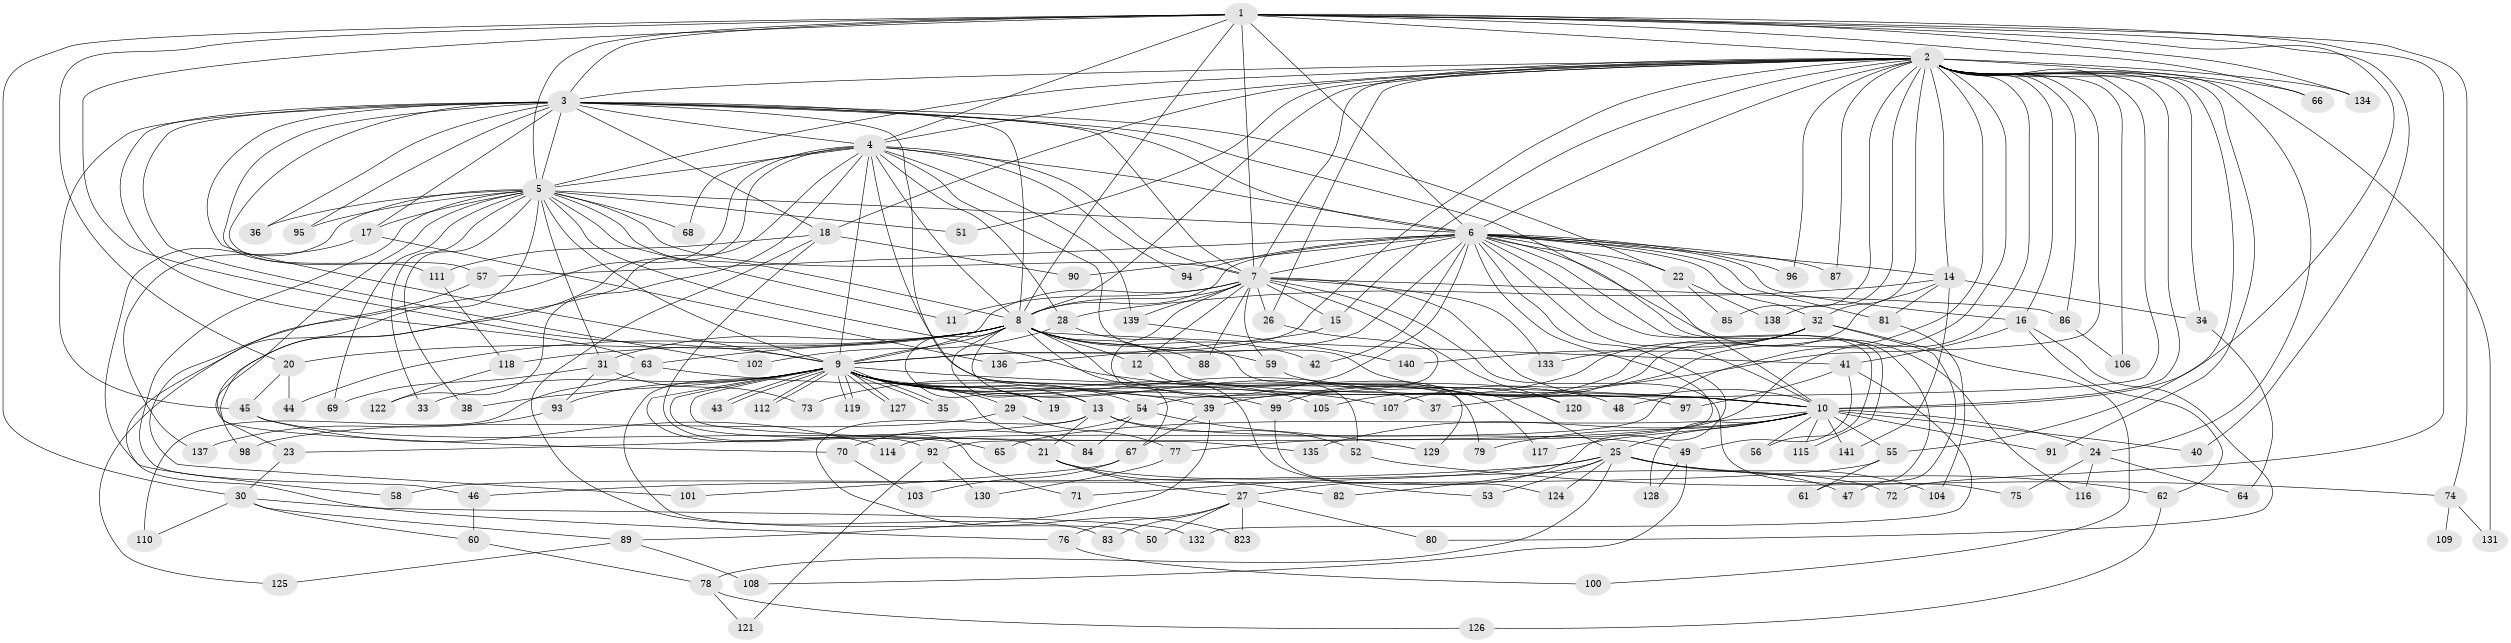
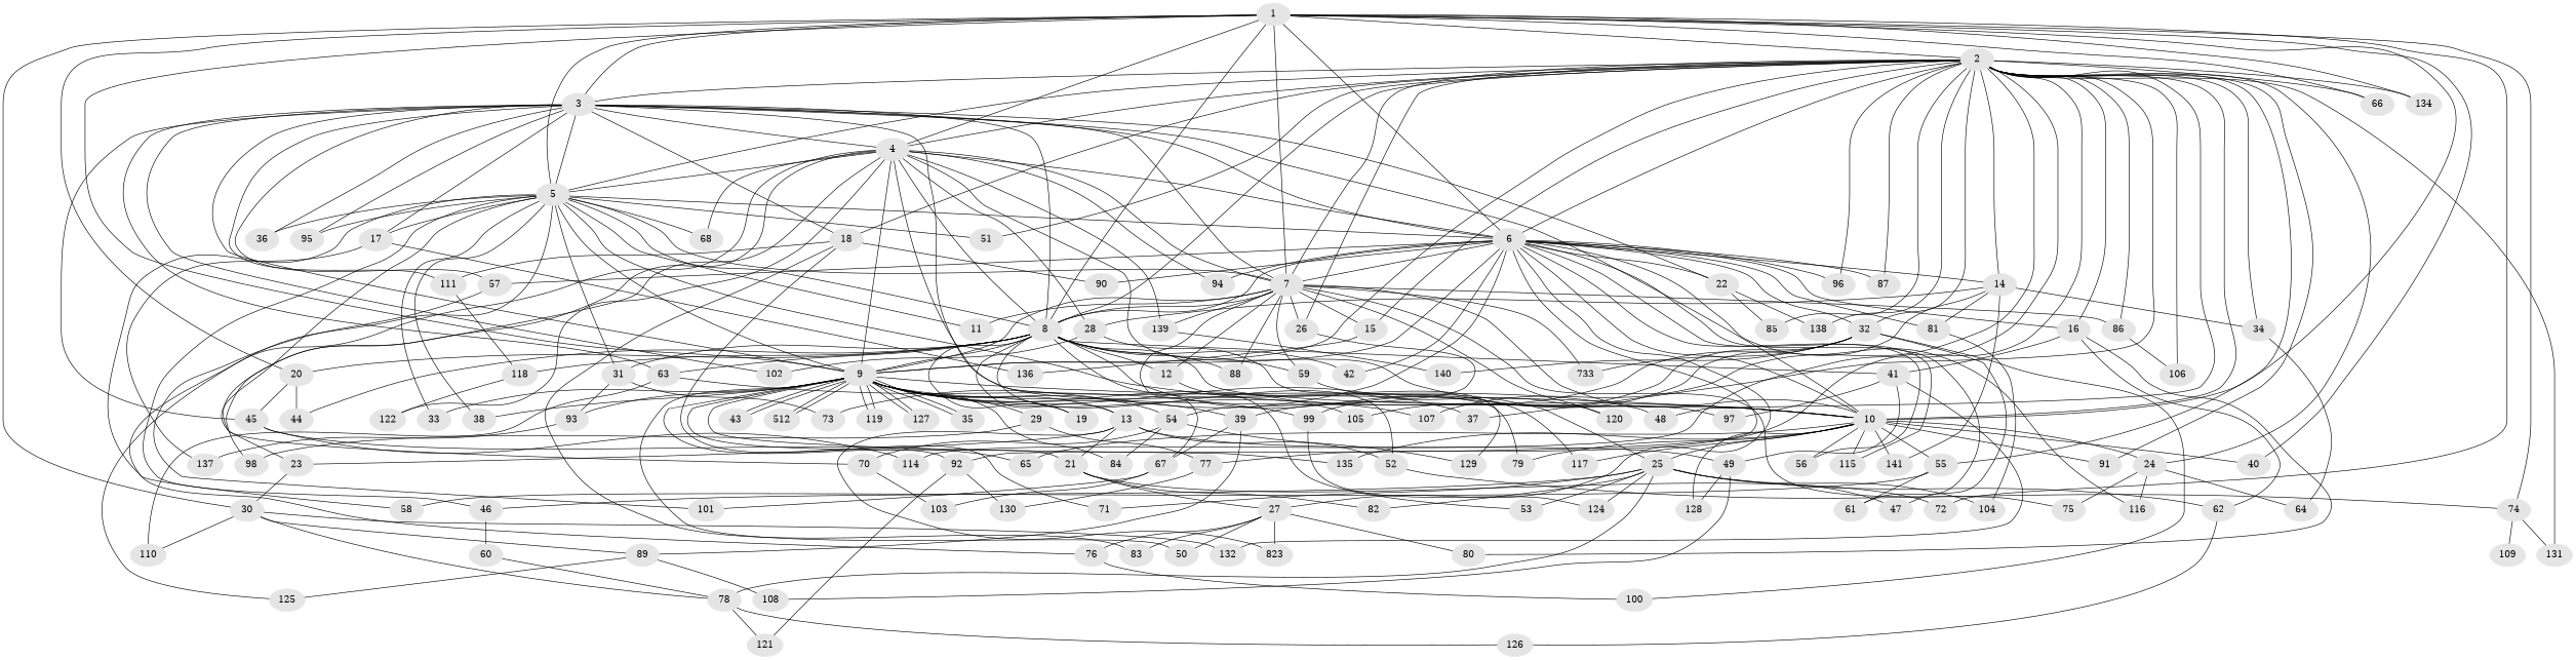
  graph {
    node [color=gray90 style=filled]
    1
    2
    3
    4
    5
    6
    7
    8
    9
    10
    20
    30
    40
    66
    72
    74
    134
    14
    15
    16
    18
    24
    26
    32
    34
    37
    48
    51
    55
    77
    85
    86
    87
    91
    96
    106
    107
    114
    131
    138
    17
    22
    36
    45
    57
    63
    79
    95
    102
    111
    23
    28
    68
    94
    97
    98
    122
    125
    139
    11
    31
    33
    38
    46
    58
-   69
    70
    76
    27
    42
    56
    61
    73
    81
    90
    92
    115
    116
    12
    59
    67
    75
    88
    120
-   133
+   133 [label=733]
    13
    19
    25
    41
    44
    52
    117
    118
    21
    29
    35
    39
    43
    50
    54
    84
    93
    105
-   112
+   112 [label=512]
    119
    127
    135
    65
    128
    141
    60
    89
    110
    132
    109
    136
    62
    80
    71
    83
    64
    47
    99
    100
    140
    130
    137
    101
    129
    103
    n131 [label=823]
    104
    121
    53
    49
    82
    78
    124
    108
    126
    1 -- 2
    1 -- 3
    1 -- 4
    1 -- 5
    1 -- 6
    1 -- 7
    1 -- 8
    1 -- 9
    1 -- 10
    1 -- 20
    1 -- 30
    1 -- 40
    1 -- 66
    1 -- 72
    1 -- 74
    1 -- 134
    2 -- 3
    2 -- 4
    2 -- 5
    2 -- 6
    2 -- 7
    2 -- 8
    2 -- 9
    2 -- 10
    2 -- 66
    2 -- 134
    2 -- 14
    2 -- 15
    2 -- 16
    2 -- 18
    2 -- 24
    2 -- 26
    2 -- 32
    2 -- 34
    2 -- 37
    2 -- 48
    2 -- 51
    2 -- 55
    2 -- 77
    2 -- 85
    2 -- 86
    2 -- 87
    2 -- 91
    2 -- 96
    2 -- 106
    2 -- 107
    2 -- 114
    2 -- 131
    2 -- 138
    3 -- 4
    3 -- 5
    3 -- 6
    3 -- 7
    3 -- 8
    3 -- 9
    3 -- 10
    3 -- 18
    3 -- 17
    3 -- 22
    3 -- 36
    3 -- 45
    3 -- 57
    3 -- 63
    3 -- 79
    3 -- 95
    3 -- 102
    3 -- 111
    4 -- 5
    4 -- 6
    4 -- 7
    4 -- 8
    4 -- 9
    4 -- 10
    4 -- 23
    4 -- 28
    4 -- 68
    4 -- 94
    4 -- 97
    4 -- 98
    4 -- 122
    4 -- 125
    4 -- 139
    5 -- 6
    5 -- 7
    5 -- 8
    5 -- 9
    5 -- 10
    5 -- 51
    5 -- 17
    5 -- 36
    5 -- 95
    5 -- 68
    5 -- 11
    5 -- 31
    5 -- 33
    5 -- 38
    5 -- 46
    5 -- 58
-   5 -- 69
    5 -- 70
    5 -- 76
    6 -- 7
    6 -- 8
    6 -- 9
    6 -- 10
    6 -- 14
    6 -- 16
    6 -- 32
    6 -- 87
    6 -- 96
    6 -- 22
    6 -- 57
    6 -- 94
    6 -- 27
    6 -- 42
    6 -- 56
    6 -- 61
    6 -- 73
    6 -- 81
    6 -- 90
    6 -- 92
    6 -- 115
    6 -- 116
    7 -- 8
    7 -- 9
    7 -- 10
    7 -- 15
    7 -- 26
    7 -- 86
    7 -- 139
    7 -- 11
    7 -- 12
    7 -- 59
    7 -- 67
    7 -- 75
    7 -- 88
    7 -- 120
    7 -- 133
    8 -- 9
    8 -- 10
    8 -- 20
    8 -- 63
    8 -- 31
    8 -- 42
    8 -- 12
    8 -- 59
    8 -- 88
    8 -- 13
    8 -- 19
    8 -- 25
    8 -- 41
    8 -- 44
    8 -- 52
    8 -- 117
    8 -- 118
    9 -- 10
    9 -- 37
    9 -- 48
    9 -- 107
    9 -- 33
    9 -- 38
    9 -- 92
    9 -- 13
    9 -- 19
    9 -- 21
    9 -- 29
    9 -- 35
    9 -- 35
    9 -- 39
    9 -- 43
    9 -- 43
    9 -- 50
    9 -- 54
    9 -- 84
    9 -- 93
    9 -- 105
    9 -- 112
    9 -- 112
    9 -- 119
    9 -- 119
    9 -- 127
    9 -- 127
    9 -- 135
    10 -- 40
    10 -- 24
    10 -- 55
    10 -- 91
    10 -- 79
    10 -- 56
    10 -- 115
    10 -- 25
    10 -- 117
    10 -- 135
    10 -- 65
    10 -- 128
    10 -- 141
    20 -- 45
    20 -- 44
-   30 -- 60
+   30 -- 78
    30 -- 89
    30 -- 110
    30 -- 132
    74 -- 131
    74 -- 109
    14 -- 34
    14 -- 28
    14 -- 81
    14 -- 105
    14 -- 141
    15 -- 136
    16 -- 41
    16 -- 62
    16 -- 80
    18 -- 111
    18 -- 90
    18 -- 71
    18 -- 83
    24 -- 116
    24 -- 75
    24 -- 64
    26 -- 54
    32 -- 133
    32 -- 39
    32 -- 47
    32 -- 99
    32 -- 100
    32 -- 140
    34 -- 64
    55 -- 58
    55 -- 61
    77 -- 130
    86 -- 106
    17 -- 136
    17 -- 137
    22 -- 85
    22 -- 138
    45 -- 114
    45 -- 65
    57 -- 101
    63 -- 110
    63 -- 99
    111 -- 118
    23 -- 30
    28 -- 102
    28 -- 129
    139 -- 140
-   31 -- 69
    31 -- 73
    31 -- 93
    46 -- 60
    70 -- 103
    76 -- 100
    27 -- 76
    27 -- 50
    27 -- 80
    27 -- 83
    27 -- n131
    81 -- 104
    92 -- 130
    92 -- 121
    12 -- 53
    59 -- 120
    67 -- 101
    67 -- 103
    13 -- 23
    13 -- 52
    13 -- 21
    13 -- n131
    13 -- 49
    25 -- 46
    25 -- 62
    25 -- 71
    25 -- 47
    25 -- 104
    25 -- 53
    25 -- 82
    25 -- 78
    25 -- 124
    41 -- 97
    41 -- 132
    41 -- 49
    52 -- 74
    118 -- 122
    21 -- 72
    21 -- 27
    21 -- 82
    29 -- 77
    29 -- 98
    39 -- 67
    39 -- 89
    54 -- 70
    54 -- 84
    54 -- 129
    93 -- 137
    60 -- 78
    89 -- 125
    89 -- 108
    62 -- 126
    99 -- 124
    49 -- 128
    49 -- 108
    78 -- 121
    78 -- 126
  }
